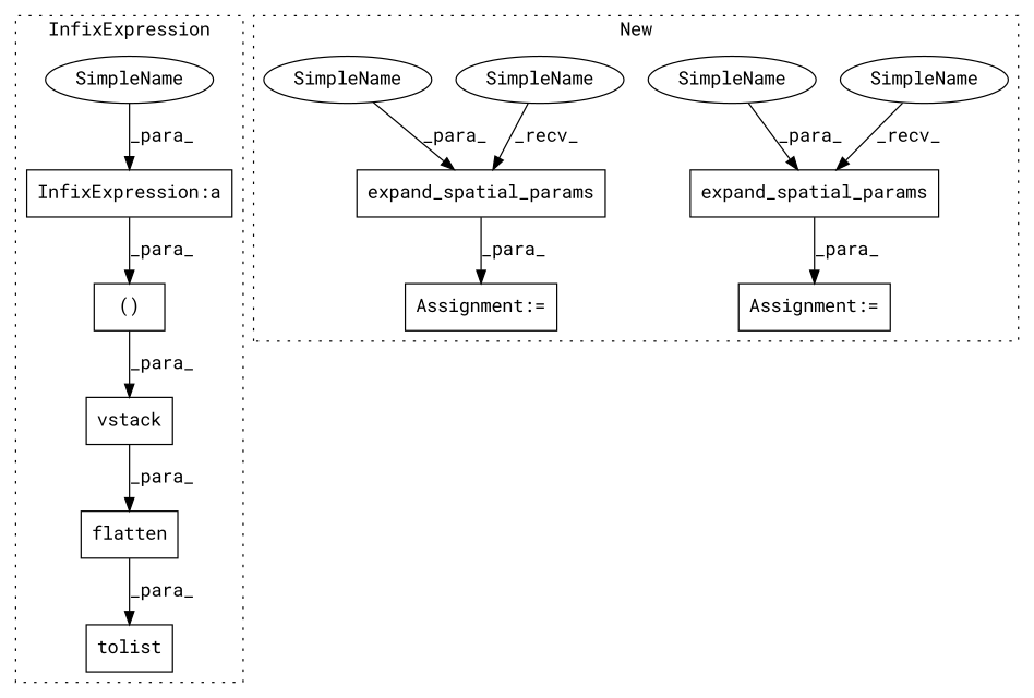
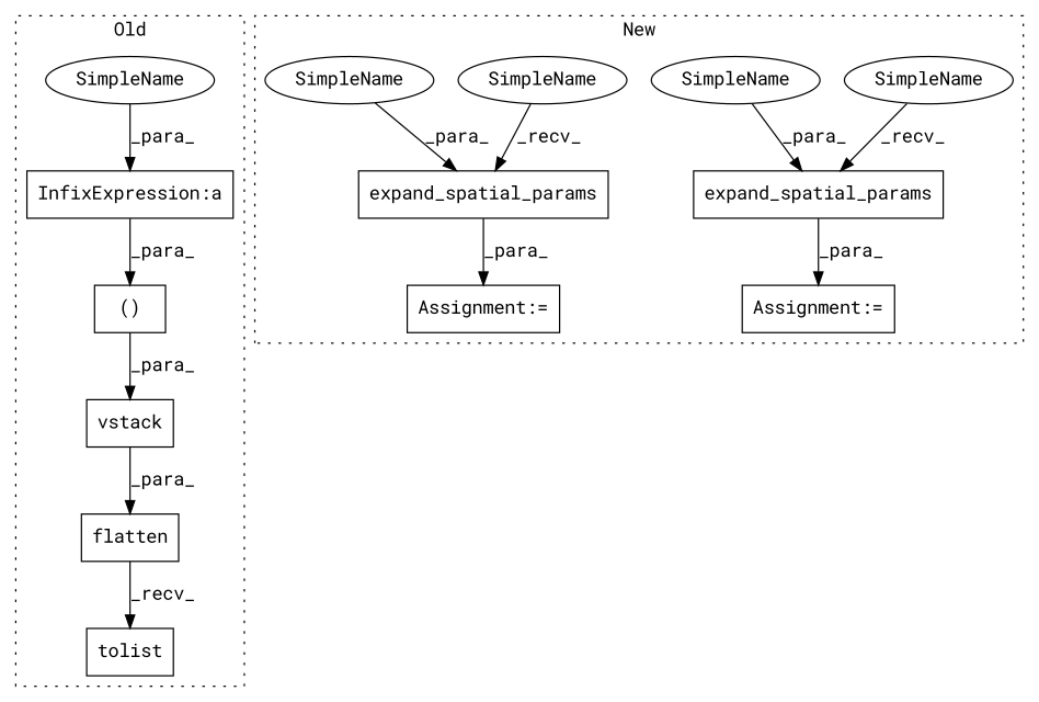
  digraph {
    fontname="Roboto Mono"
    node [a=32 fontname="Roboto Mono" l=12 shape=box]
    edge [fontname="Roboto Mono"]
    n1 [l=8 label=tolist s=5011]
    n2 [a=27 l=3 label="InfixExpression:a" s=4785]
    n3 [a=106 l=105 label="()" s=4757]
    n4 [l=9 label=flatten s=4865]
    n5 [l="12,2" label=vstack s="4745,4862"]
    n6 [a=42 label=SimpleName s=4788 shape=ellipse]
    n7 [l="22,1" label=expand_spatial_params s="4912,4963"]
    n8 [l="22,1" label=expand_spatial_params s="5159,5207"]
    n9 [a=7 l=1 label="Assignment:=" s=5147]
    n10 [a=7 l=1 label="Assignment:=" s=4981]
    n11 [a=42 l=10 label=SimpleName s=5148 shape=ellipse]
    n12 [a=42 l=10 label=SimpleName s=4901 shape=ellipse]
    n13 [a=42 label=SimpleName s=4951 shape=ellipse]
    n14 [a=42 label=SimpleName s=5195 shape=ellipse]
    subgraph cluster_1 {
-     label=InfixExpression
+     label=Old
      style=dotted
      n1
      n2
      n3
      n4
      n5
      n6
    }
    subgraph cluster_2 {
      label=New
      style=dotted
      n7
      n8
      n9
      n10
      n11
      n12
      n13
      n14
    }
    n2 -> n3 [label=_para_]
    n3 -> n5 [label=_para_]
-   n4 -> n1 [label=_para_]
+   n4 -> n1 [label=_recv_]
    n5 -> n4 [label=_para_]
    n6 -> n2 [label=_para_]
    n7 -> n10 [label=_para_]
    n8 -> n9 [label=_para_]
    n11 -> n8 [label=_recv_]
    n12 -> n7 [label=_recv_]
    n13 -> n7 [label=_para_]
    n14 -> n8 [label=_para_]
  }
